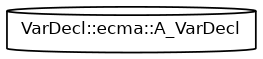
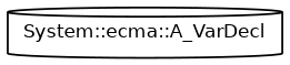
  digraph {
    rankdir=LR
-   n1 [color=black fillcolor=white fontname=Helvetica fontsize=10 height=0.2 label="VarDecl::ecma::A_VarDecl" shape=cylinder style=filled width=0.4]
+   n1 [color=black fillcolor=white fontname=Helvetica fontsize=10 height=0.2 label="System::ecma::A_VarDecl" shape=cylinder style=filled width=0.4]
  }
